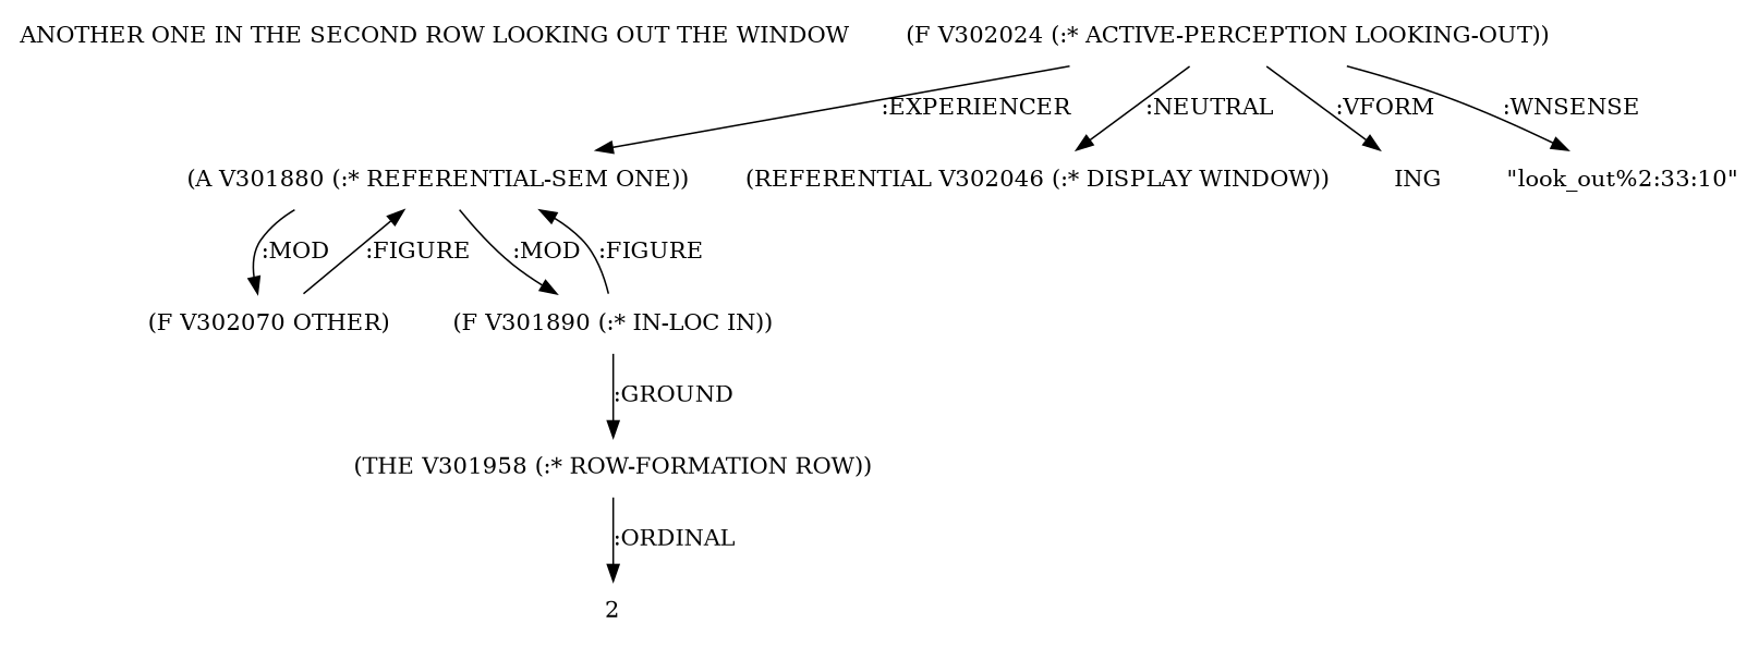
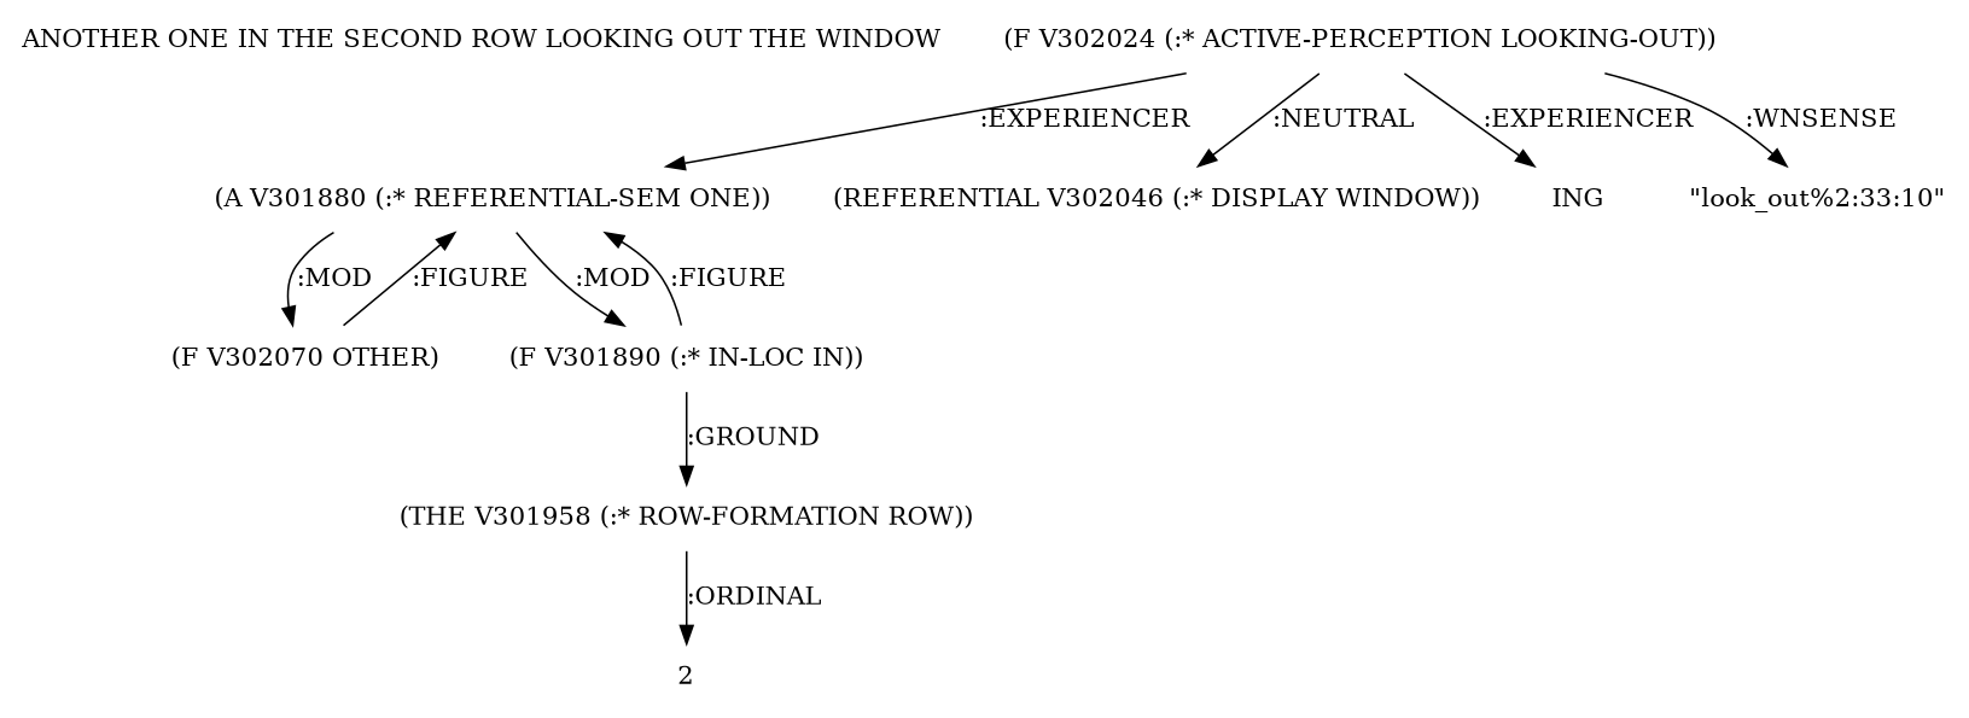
  digraph {
    node [shape=none]
    "ANOTHER ONE IN THE SECOND ROW LOOKING OUT THE WINDOW"
    n2 [label="(A V301880 (:* REFERENTIAL-SEM ONE))"]
    n3 [label="(F V302070 OTHER)"]
    n4 [label="(F V301890 (:* IN-LOC IN))"]
    n5 [label="(F V302024 (:* ACTIVE-PERCEPTION LOOKING-OUT))"]
    n6 [label="(REFERENTIAL V302046 (:* DISPLAY WINDOW))"]
    n7 [label=ING]
    n8 [label="\"look_out%2:33:10\""]
    n9 [label="(THE V301958 (:* ROW-FORMATION ROW))"]
    n10 [label=2]
    n2 -> n3 [label=":MOD"]
    n2 -> n4 [label=":MOD"]
    n3 -> n2 [label=":FIGURE"]
    n4 -> n2 [label=":FIGURE"]
    n4 -> n9 [label=":GROUND"]
    n5 -> n2 [label=":EXPERIENCER"]
    n5 -> n6 [label=":NEUTRAL"]
-   n5 -> n7 [label=":VFORM"]
+   n5 -> n7 [label=":EXPERIENCER"]
    n5 -> n8 [label=":WNSENSE"]
    n9 -> n10 [label=":ORDINAL"]
  }
